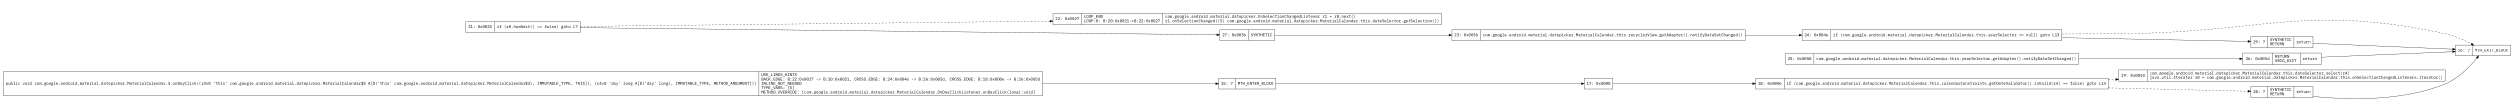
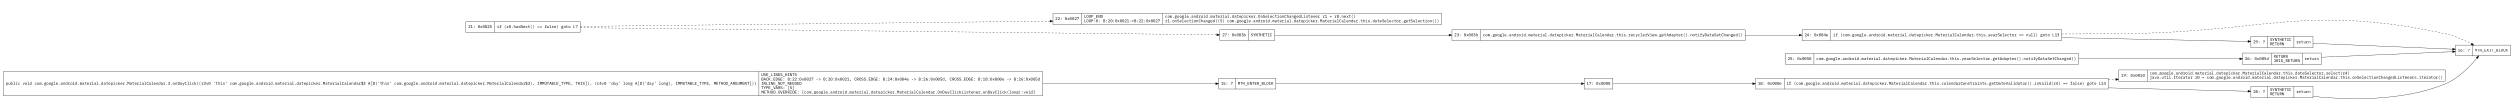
  digraph {
    fontname="IBM Plex Mono"
    rankdir=LR
    node [fontname="IBM Plex Mono" shape=record]
    edge [fontname="IBM Plex Mono"]
    n1 [label="{15\:\ ?|MTH_ENTER_BLOCK\l}"]
    n2 [label="{17\:\ 0x0000}"]
    n3 [label="{18\:\ 0x000e|if (com.google.android.material.datepicker.MaterialCalendar.this.calendarConstraints.getDateValidator().isValid(r4) == false) goto L14\l}"]
    n4 [label="{19\:\ 0x0010|com.google.android.material.datepicker.MaterialCalendar.this.dateSelector.select(r4)\ljava.util.Iterator r0 = com.google.android.material.datepicker.MaterialCalendar.this.onSelectionChangedListeners.iterator()\l}"]
    n5 [label="{28\:\ ?|SYNTHETIC\lRETURN\l|return\l}"]
    n6 [label="{16\:\ ?|MTH_EXIT_BLOCK\l}"]
    n7 [label="{21\:\ 0x0025|if (r0.hasNext() == false) goto L7\l}"]
    n8 [label="{22\:\ 0x0027|LOOP_END\lLOOP:0: B:20:0x0021\-\>B:22:0x0027\l|com.google.android.material.datepicker.OnSelectionChangedListener r1 = r0.next()\lr1.onSelectionChanged((S) com.google.android.material.datepicker.MaterialCalendar.this.dateSelector.getSelection())\l}"]
    n9 [label="{27\:\ 0x003b|SYNTHETIC\l}"]
    n10 [label="{23\:\ 0x003b|com.google.android.material.datepicker.MaterialCalendar.this.recyclerView.getAdapter().notifyDataSetChanged()\l}"]
    n11 [label="{24\:\ 0x004e|if (com.google.android.material.datepicker.MaterialCalendar.this.yearSelector == null) goto L13\l}"]
    n12 [label="{29\:\ ?|SYNTHETIC\lRETURN\l|return\l}"]
    n13 [label="{25\:\ 0x0050|com.google.android.material.datepicker.MaterialCalendar.this.yearSelector.getAdapter().notifyDataSetChanged()\l}"]
-   n14 [label="{26\:\ 0x005d|RETURN\lORIG_EXIT\l|return\l}"]
+   n14 [label="{26\:\ 0x005d|RETURN\lORIG_RETURN\l|return\l}"]
    n15 [label="{public void com.google.android.material.datepicker.MaterialCalendar.3.onDayClick((r3v0 'this' com.google.android.material.datepicker.MaterialCalendar$3 A[D('this' com.google.android.material.datepicker.MaterialCalendar$3), IMMUTABLE_TYPE, THIS]), (r4v0 'day' long A[D('day' long), IMMUTABLE_TYPE, METHOD_ARGUMENT]))  | USE_LINES_HINTS\lBACK_EDGE: B:22:0x0027 \-\> B:20:0x0021, CROSS_EDGE: B:24:0x004e \-\> B:26:0x005d, CROSS_EDGE: B:18:0x000e \-\> B:26:0x005d\lINLINE_NOT_NEEDED\lTYPE_VARS: [S]\lMETHOD_OVERRIDE: [com.google.android.material.datepicker.MaterialCalendar.OnDayClickListener.onDayClick(long):void]\l}"]
    n1 -> n2
    n2 -> n3
    n3 -> n4 [style=dashed]
-   n3 -> n5 [style=dashed]
+   n3 -> n5
    n5 -> n6
    n7 -> n8 [style=dashed]
-   n7 -> n9
+   n7 -> n9 [style=dashed]
    n9 -> n10
    n10 -> n11
    n11 -> n6 [style=dashed]
    n11 -> n12
    n12 -> n6
    n13 -> n14
    n14 -> n6
    n15 -> n1
  }
